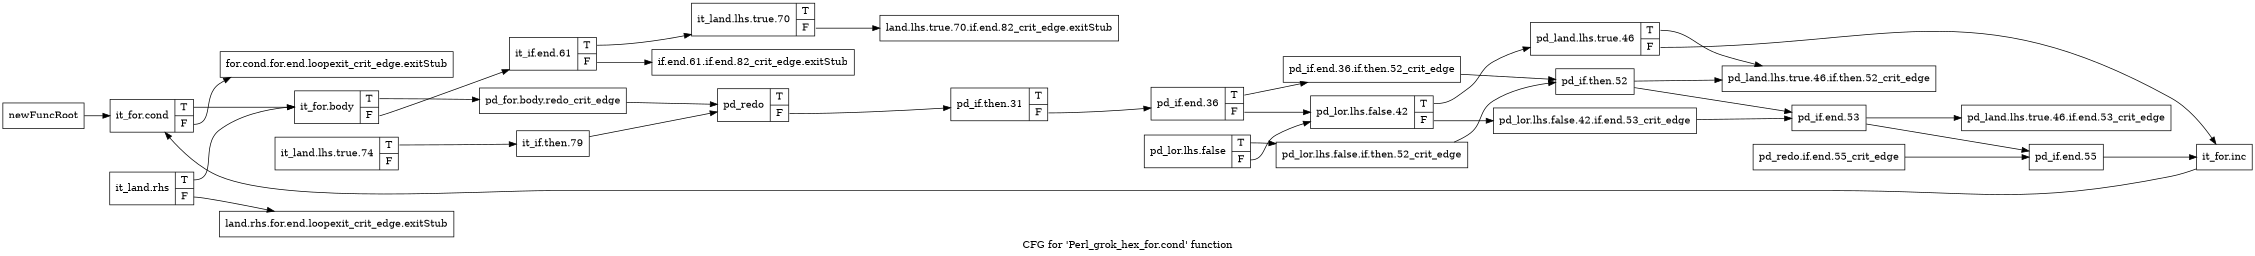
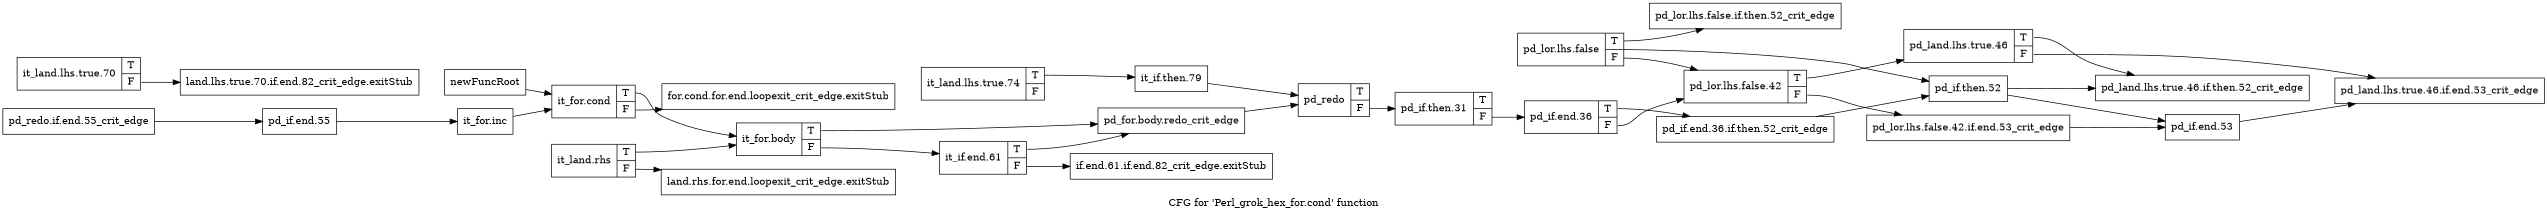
  digraph {
    label="CFG for 'Perl_grok_hex_for.cond' function"
    rankdir=LR
    node [shape=record]
    n1 [label="{newFuncRoot}"]
    n2 [label="{it_for.cond|{<s0>T|<s1>F}}"]
    n3 [label="{for.cond.for.end.loopexit_crit_edge.exitStub}"]
    n4 [label="{it_for.body|{<s0>T|<s1>F}}"]
    n5 [label="{it_land.rhs|{<s0>T|<s1>F}}"]
    n6 [label="{land.rhs.for.end.loopexit_crit_edge.exitStub}"]
    n7 [label="{if.end.61.if.end.82_crit_edge.exitStub}"]
    n8 [label="{land.lhs.true.70.if.end.82_crit_edge.exitStub}"]
    n9 [label="{pd_for.body.redo_crit_edge}"]
    n10 [label="{it_if.end.61|{<s0>T|<s1>F}}"]
    n11 [label="{pd_redo|{<s0>T|<s1>F}}"]
    n12 [label="{it_land.lhs.true.70|{<s0>T|<s1>F}}"]
    n13 [label="{pd_if.then.31|{<s0>T|<s1>F}}"]
    n14 [label="{it_land.lhs.true.74|{<s0>T|<s1>F}}"]
    n15 [label="{it_if.then.79}"]
    n16 [label="{pd_redo.if.end.55_crit_edge}"]
    n17 [label="{pd_if.end.55}"]
    n18 [label="{pd_if.end.36|{<s0>T|<s1>F}}"]
    n19 [label="{it_for.inc}"]
    n20 [label="{pd_if.end.36.if.then.52_crit_edge}"]
    n21 [label="{pd_lor.lhs.false.42|{<s0>T|<s1>F}}"]
    n22 [label="{pd_if.then.52}"]
    n23 [label="{pd_lor.lhs.false|{<s0>T|<s1>F}}"]
    n24 [label="{pd_lor.lhs.false.if.then.52_crit_edge}"]
    n25 [label="{pd_land.lhs.true.46.if.then.52_crit_edge}"]
    n26 [label="{pd_if.end.53}"]
    n27 [label="{pd_land.lhs.true.46|{<s0>T|<s1>F}}"]
    n28 [label="{pd_lor.lhs.false.42.if.end.53_crit_edge}"]
    n29 [label="{pd_land.lhs.true.46.if.end.53_crit_edge}"]
    n1 -> n2
    n2 -> n3 [tailport=s1]
    n2 -> n4 [tailport=s0]
    n4 -> n9 [tailport=s0]
    n4 -> n10 [tailport=s1]
    n5 -> n4 [tailport=s0]
    n5 -> n6 [tailport=s1]
    n9 -> n11
    n10 -> n7 [tailport=s1]
-   n10 -> n12 [tailport=s0]
+   n10 -> n9 [tailport=s0]
    n11 -> n13 [tailport=s1]
    n12 -> n8 [tailport=s1]
    n13 -> n18 [tailport=s1]
    n14 -> n15 [tailport=s0]
    n15 -> n11
    n16 -> n17
    n17 -> n19
    n18 -> n20 [tailport=s0]
    n18 -> n21 [tailport=s1]
    n19 -> n2
    n20 -> n22
    n21 -> n27 [tailport=s0]
    n21 -> n28 [tailport=s1]
    n22 -> n25
    n22 -> n26
    n23 -> n21 [tailport=s1]
    n23 -> n24 [tailport=s0]
-   n24 -> n22
-   n26 -> n17
+   n23 -> n22
    n26 -> n29
    n27 -> n25 [tailport=s0]
-   n27 -> n19 [tailport=s1]
+   n27 -> n29 [tailport=s1]
    n28 -> n26
  }
